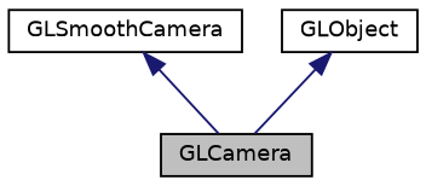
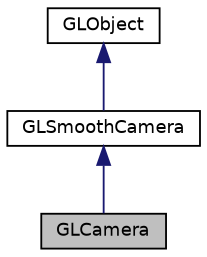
  digraph {
    node [color=black fillcolor=white fontname=Helvetica fontsize=10 shape=record style=filled]
    edge [color=midnightblue dir=back fontname=Helvetica fontsize=10 labelfontname=Helvetica labelfontsize=10 style=solid]
    n1 [fillcolor=grey75 fontcolor=black height=0.2 label=GLCamera width=0.4]
    n2 [height=0.2 label=GLSmoothCamera width=0.4]
    n3 [height=0.2 label=GLObject width=0.4]
    n2 -> n1
-   n3 -> n1
+   n3 -> n2
  }
